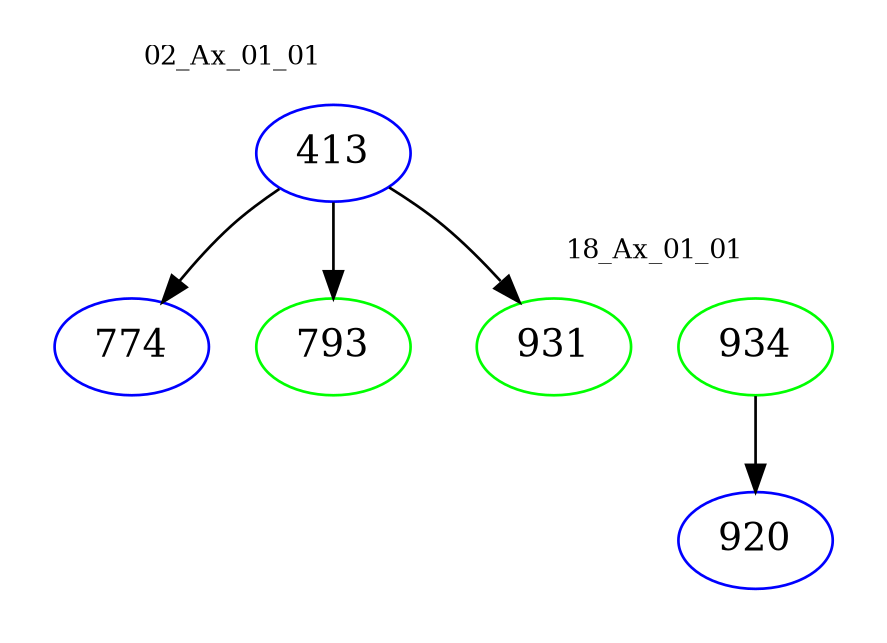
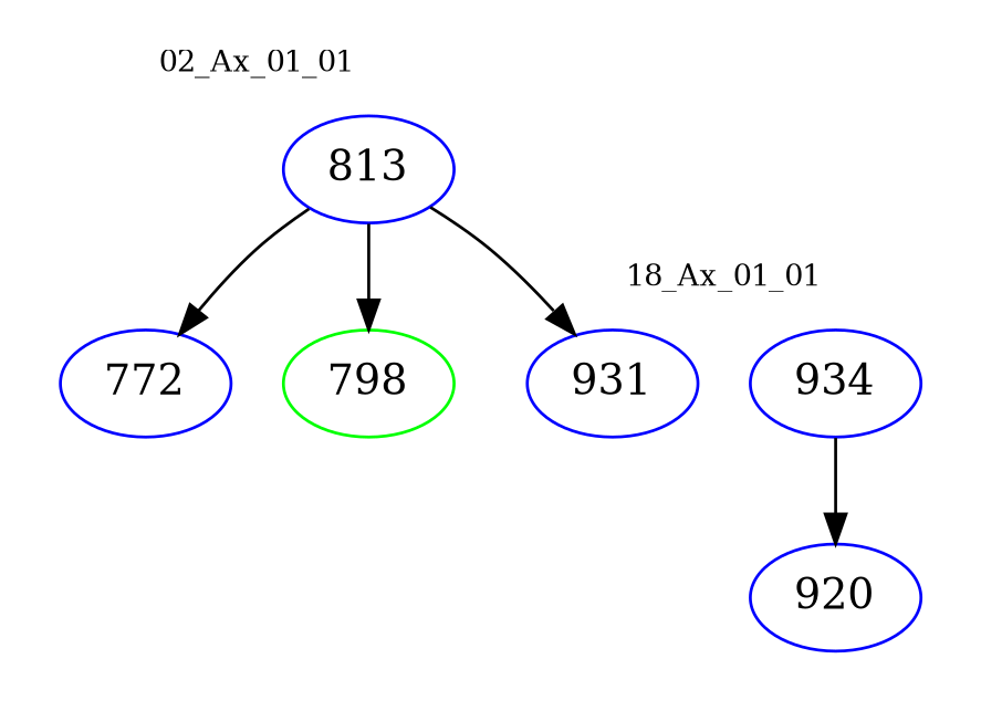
  digraph {
    node [color=blue]
    edge [color=black]
-   n1 [color=green label=934]
+   n1 [label=934]
    n2 [label=920]
-   n3 [color=green label=931]
-   n4 [label=413]
-   n5 [label=774]
-   n6 [color=green label=793]
+   n3 [label=931]
+   n4 [label=813]
+   n5 [label=772]
+   n6 [color=green label=798]
    subgraph cluster_1 {
      color=white
      fontsize=10
      label="18_Ax_01_01"
      n1
      n2
      n3
    }
    subgraph cluster_2 {
      color=white
      fontsize=10
      label="02_Ax_01_01"
      n4
      n5
      n6
    }
    n1 -> n2
    n4 -> n3
    n4 -> n5
    n4 -> n6
  }
